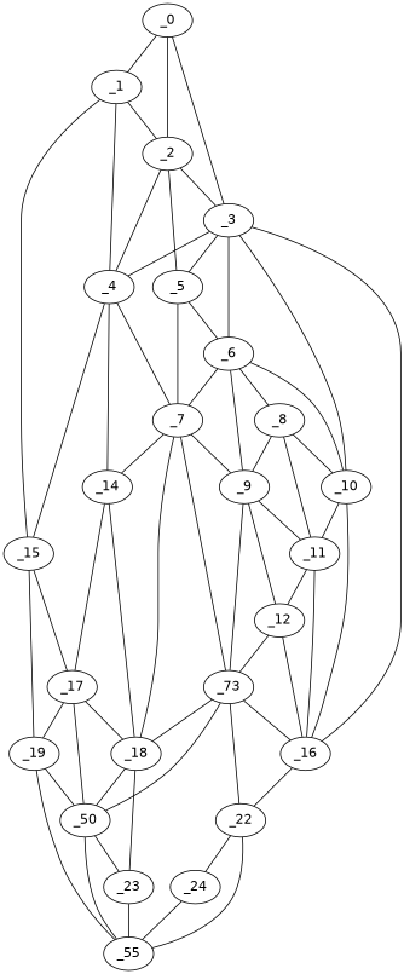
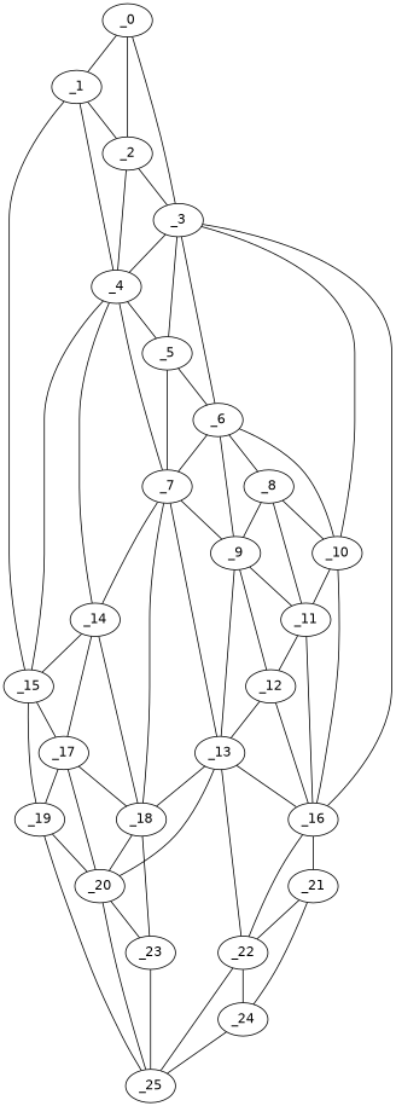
  graph {
    fontname="DejaVu Sans"
    node [fontname="DejaVu Sans" x=35 y=39]
    edge [fontname="DejaVu Sans" valence=2]
    _0 [x=4 y=37]
    _1 [x=5 y=44]
    _2 [x=17]
    _3 [y=28]
    _4 [y=46]
    _15 [x=89 y=99]
    _5 [x=48]
    _6 [x=50 y=36]
    _10 [x=66 y=28]
    _16 [x=93 y=27]
    _7 [x=60 y=47]
    _14 [x=88 y=88]
    _17 [x=94 y=84]
    _19 [x=107 y=94]
    _8 [x=63 y=33]
    _9 [x=64 y=43]
    _11 [x=73 y=29]
    _22 [x=114]
-   _13 [x=88 y=40 label=_73]
+   _21 [x=111 y=28]
+   _13 [x=88 y=40]
    _18 [x=95 y=79]
-   _20 [x=108 y=78 label=_50]
-   _25 [x=126 y=50 label=_55]
+   _20 [x=108 y=78]
+   _25 [x=126 y=50]
    _12 [x=83 y=31]
    _24 [x=126 y=38]
    _23 [x=115 y=61]
    _0 -- _1 [valence=1]
    _0 -- _2 [valence=1]
    _0 -- _3 [valence=1]
    _1 -- _2
    _1 -- _4
    _1 -- _15 [valence=1]
    _2 -- _3
    _2 -- _4 [valence=1]
    _3 -- _4 [valence=1]
    _3 -- _5
    _3 -- _6
    _3 -- _10
    _3 -- _16 [valence=1]
    _4 -- _15
-   _2 -- _5 [valence=1]
+   _4 -- _5 [valence=1]
    _4 -- _7
    _4 -- _14
    _15 -- _17
    _15 -- _19 [valence=1]
    _5 -- _6
    _5 -- _7 [valence=1]
    _6 -- _10
    _6 -- _7
    _6 -- _8
    _6 -- _9
    _10 -- _16 [valence=1]
    _10 -- _11
    _16 -- _22
+   _16 -- _21 [valence=1]
    _7 -- _14
    _7 -- _9 [valence=1]
    _7 -- _13 [valence=1]
    _7 -- _18
+   _14 -- _15 [valence=1]
    _14 -- _17
    _14 -- _18
    _17 -- _19
    _17 -- _18 [valence=1]
    _17 -- _20
    _19 -- _20
    _19 -- _25 [valence=1]
    _8 -- _10
    _8 -- _9
    _8 -- _11
    _9 -- _11
    _9 -- _13
    _9 -- _12 [valence=1]
    _11 -- _16 [valence=1]
    _11 -- _12
    _22 -- _25 [valence=1]
    _22 -- _24 [valence=1]
+   _21 -- _22
+   _21 -- _24 [valence=1]
    _13 -- _16
    _13 -- _22
    _13 -- _18
    _13 -- _20 [valence=1]
    _18 -- _20
    _18 -- _23 [valence=1]
    _20 -- _25
    _20 -- _23 [valence=1]
    _12 -- _16
    _12 -- _13 [valence=1]
    _24 -- _25 [valence=1]
    _23 -- _25
  }
